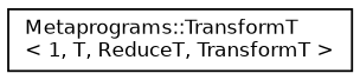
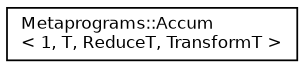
  digraph {
    rankdir=LR
-   n1 [color=black fillcolor=white fontname=Helvetica fontsize=10 height=0.2 label="Metaprograms::TransformT\l\< 1, T, ReduceT, TransformT \>" shape=record style=filled width=0.4]
+   n1 [color=black fillcolor=white fontname=Helvetica fontsize=10 height=0.2 label="Metaprograms::Accum\l\< 1, T, ReduceT, TransformT \>" shape=record style=filled width=0.4]
  }
